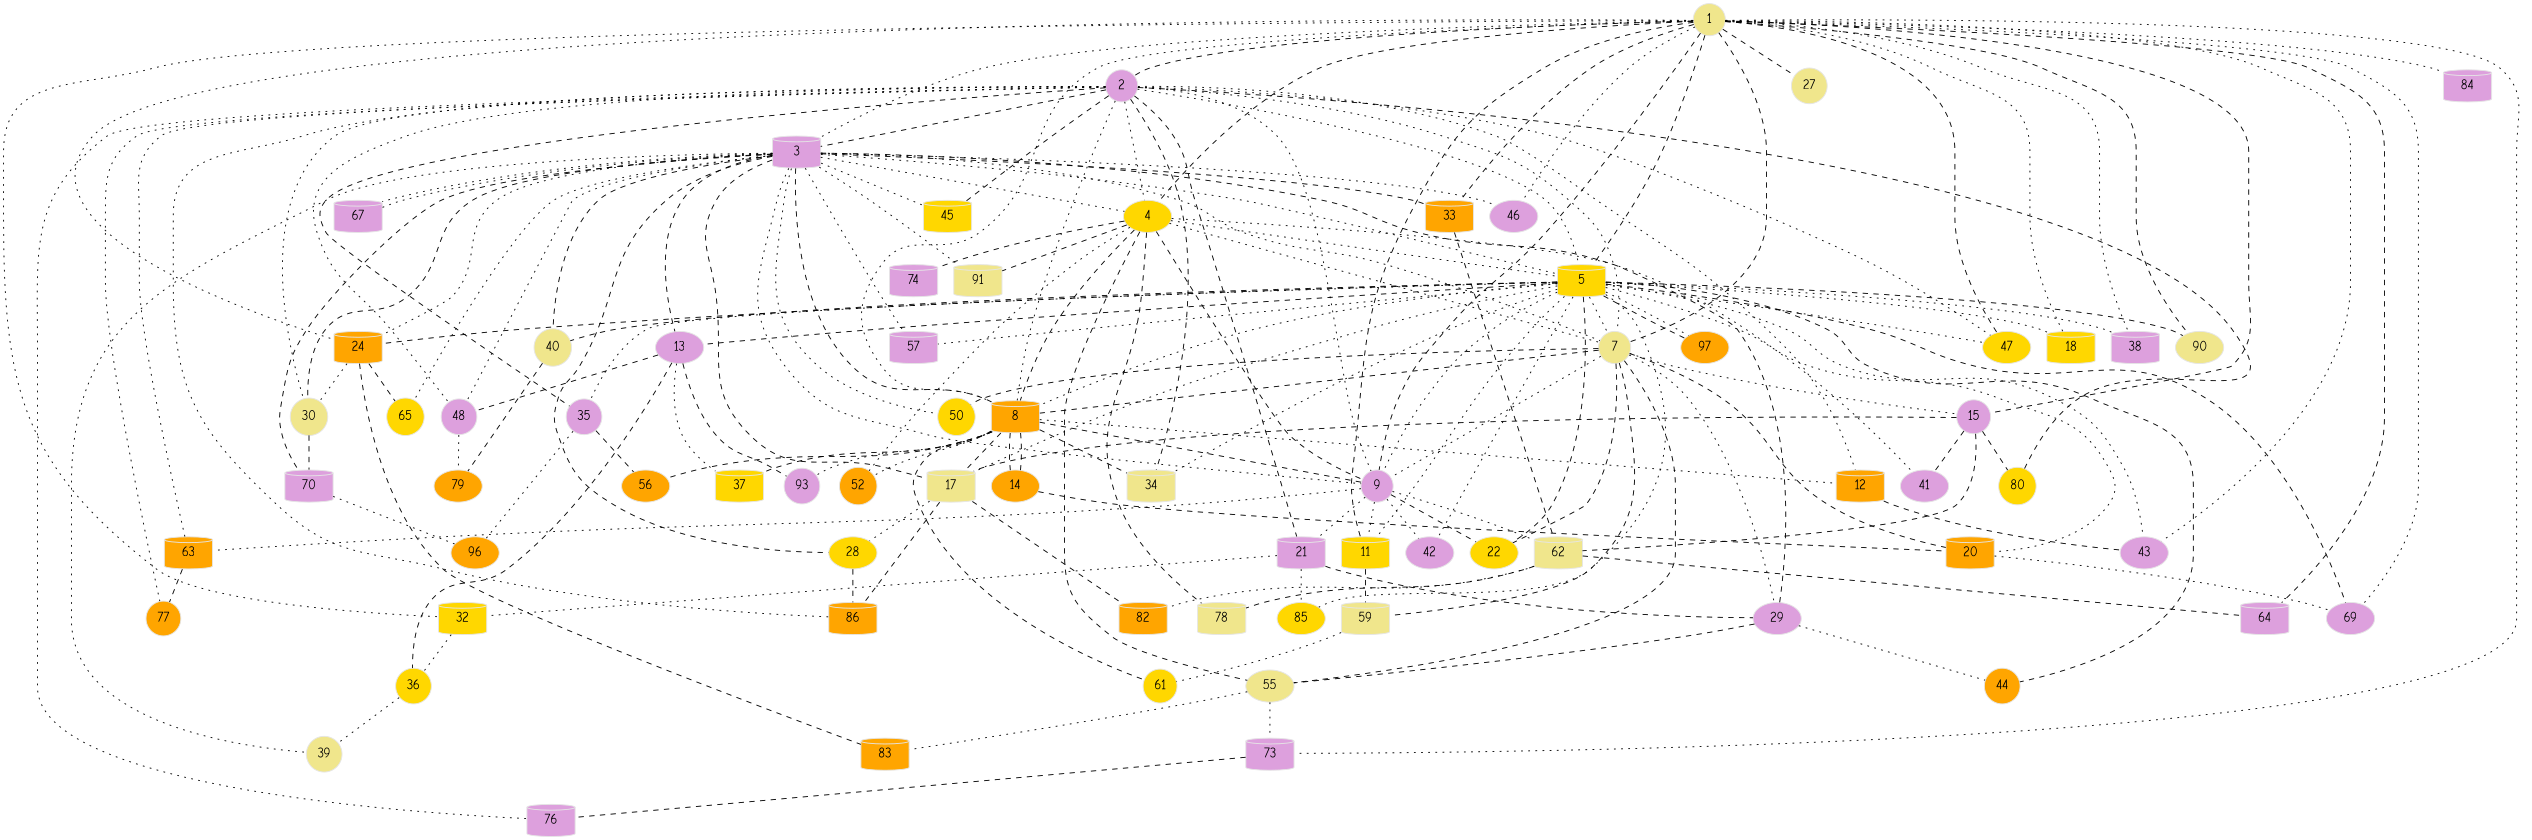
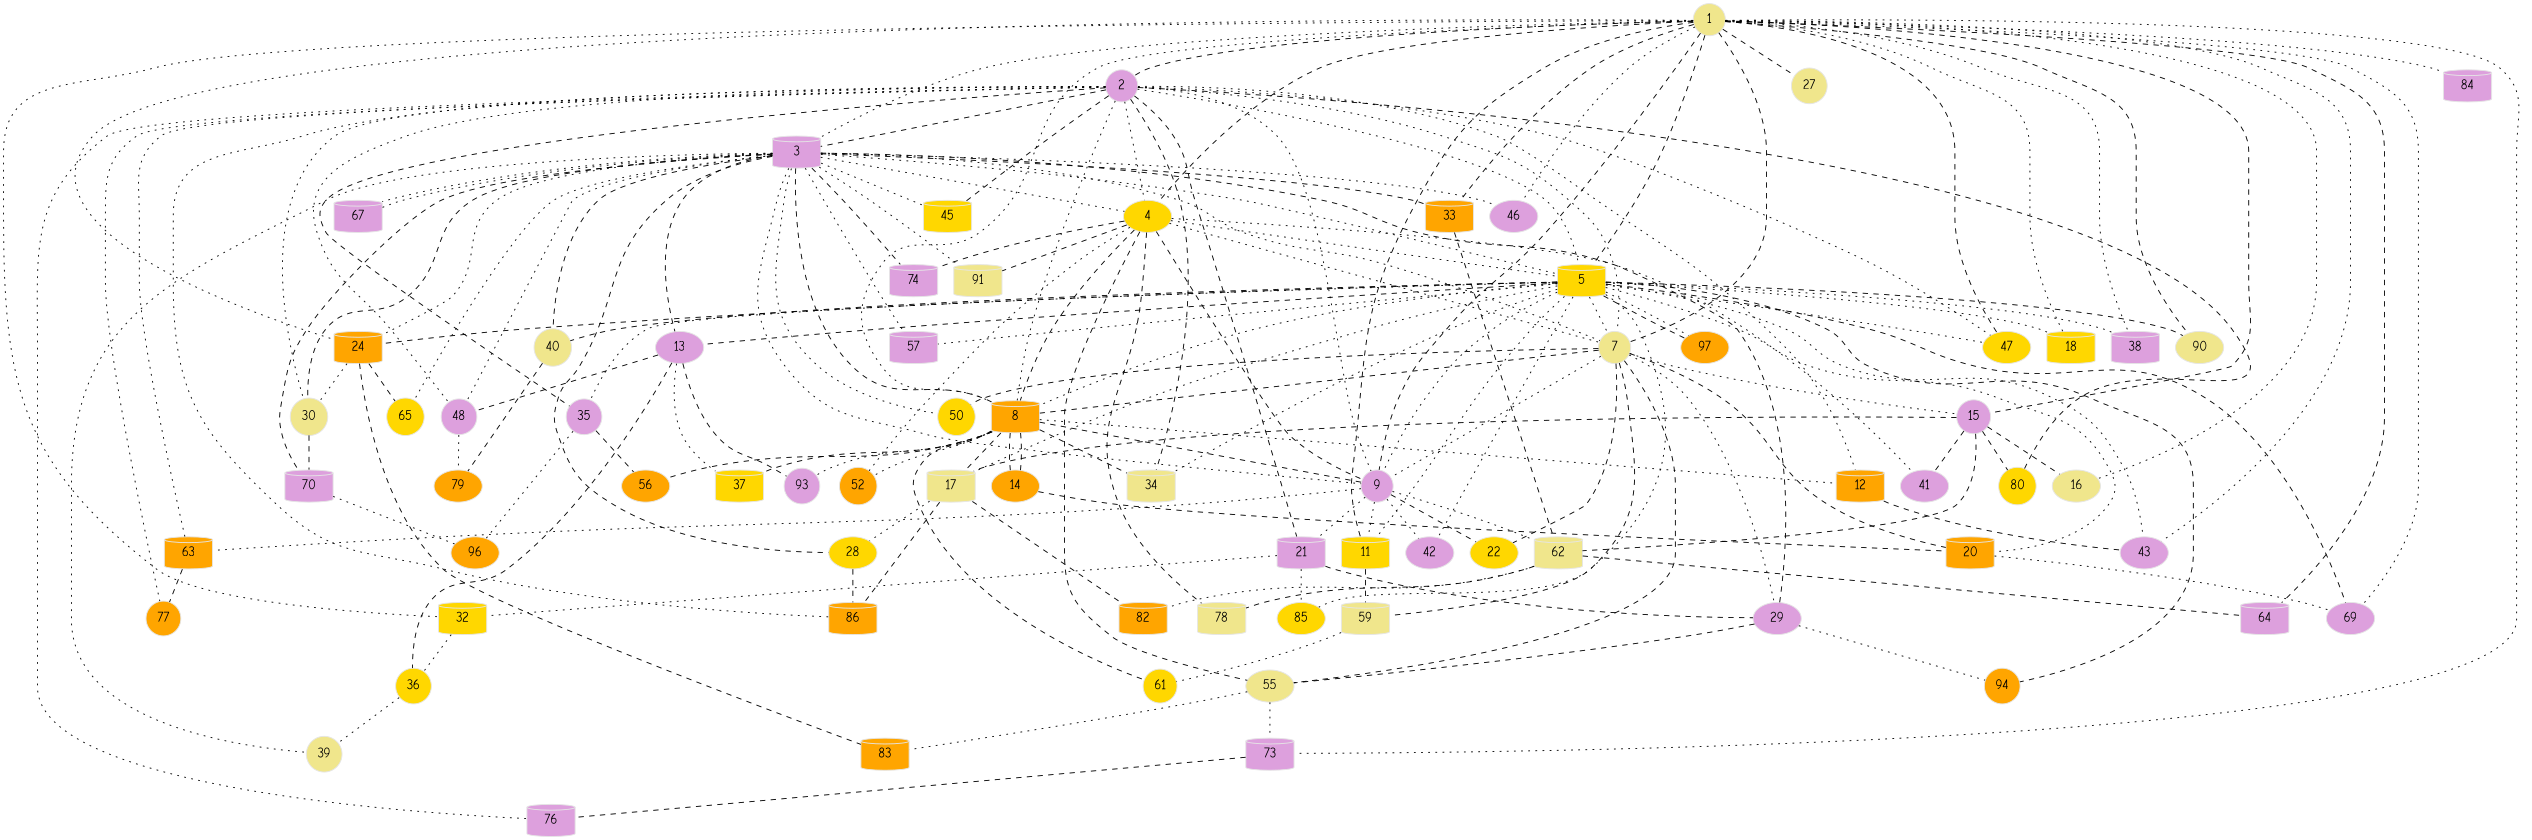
  graph {
    fontname="Comic Neue"
    node [color=gray90 fillcolor=plum fontname="Comic Neue" shape=cylinder style=filled]
    edge [fontname="Comic Neue" style=dotted]
    1 [fillcolor=khaki shape=circle super="+10"]
    2 [shape=circle super="+19"]
    3 [super="+31"]
    4 [fillcolor=gold shape=ellipse super="+68"]
    5 [fillcolor=gold super="+6"]
    7 [fillcolor=khaki shape=circle super="+54"]
    8 [fillcolor=orange super="+25"]
    9 [shape=circle super="+66"]
    11 [fillcolor=gold super="+58"]
    15 [shape=circle]
+   16 [fillcolor=khaki shape=ellipse]
    18 [fillcolor=gold]
    24 [fillcolor=orange super="+26"]
    27 [fillcolor=khaki shape=circle super="+53"]
    32 [fillcolor=gold]
    33 [fillcolor=orange]
    38
    43 [shape=ellipse]
    46 [shape=ellipse]
    47 [fillcolor=gold shape=ellipse super="+49"]
    64
    69 [shape=ellipse super="+75"]
    73
    84
    90 [fillcolor=khaki shape=ellipse]
    12 [fillcolor=orange super="+89"]
    21 [super="+60"]
    30 [fillcolor=khaki shape=circle super="+51"]
    34 [fillcolor=khaki super="+95"]
    35 [shape=circle]
    45 [fillcolor=gold]
    48 [shape=circle]
    63 [fillcolor=orange]
    76
    77 [fillcolor=orange shape=circle]
    80 [fillcolor=gold shape=circle]
    86 [fillcolor=orange super="+92"]
    13 [shape=ellipse super="+88"]
    28 [fillcolor=gold shape=ellipse super="+81"]
    29 [shape=ellipse super="+87"]
    39 [fillcolor=khaki shape=circle]
    40 [fillcolor=khaki shape=circle]
    50 [fillcolor=gold shape=circle]
    57
    65 [fillcolor=gold shape=circle]
    67
    70
    74
    91 [fillcolor=khaki]
    41 [shape=ellipse]
    52 [fillcolor=orange shape=circle]
    55 [fillcolor=khaki shape=ellipse]
    78 [fillcolor=khaki]
    17 [fillcolor=khaki super="+23"]
    20 [fillcolor=orange]
    22 [fillcolor=gold shape=ellipse super="+44"]
    42 [shape=ellipse]
    85 [fillcolor=gold shape=ellipse]
-   94 [fillcolor=orange shape=circle label=44]
+   94 [fillcolor=orange shape=circle]
    97 [fillcolor=orange shape=ellipse]
    59 [fillcolor=khaki]
    14 [fillcolor=orange shape=ellipse super="+71"]
    37 [fillcolor=gold]
    56 [fillcolor=orange shape=ellipse]
    61 [fillcolor=gold shape=circle]
    93 [shape=circle]
    62 [fillcolor=khaki super="+72"]
    83 [fillcolor=orange]
    36 [fillcolor=gold shape=circle]
    96 [fillcolor=orange shape=ellipse]
    79 [fillcolor=orange shape=ellipse]
    82 [fillcolor=orange]
    1 -- 2 [style=dashed weight=2]
    1 -- 3 [weight=2]
    1 -- 4 [style=dashed weight=2]
    1 -- 5 [style=dashed weight=4]
    1 -- 7 [style=dashed weight=2]
    1 -- 8 [weight=2]
    1 -- 9 [style=dashed weight=2]
    1 -- 11 [style=dashed]
    1 -- 15 [style=dashed]
+   1 -- 16
    1 -- 18
    1 -- 24
    1 -- 27 [style=dashed weight=3]
    1 -- 32
    1 -- 33 [style=dashed]
    1 -- 38
    1 -- 43
    1 -- 46
    1 -- 47 [style=dashed]
    1 -- 64 [style=dashed]
    1 -- 69
    1 -- 73
    1 -- 84
    1 -- 90 [style=dashed]
    2 -- 3 [style=dashed]
    2 -- 4
    2 -- 5 [weight=2]
    2 -- 7 [weight=2]
    2 -- 8
    2 -- 9
    2 -- 47
    2 -- 12
    2 -- 21 [style=dashed]
    2 -- 30
    2 -- 34 [style=dashed]
    2 -- 35 [style=dashed]
    2 -- 45 [style=dashed]
    2 -- 48
    2 -- 63
    2 -- 76
    2 -- 77
    2 -- 80 [style=dashed]
    2 -- 86
    3 -- 4
    3 -- 5 [weight=2]
    3 -- 7
    3 -- 8 [style=dashed]
    3 -- 9 [weight=2]
    3 -- 24
    3 -- 33 [style=dashed]
    3 -- 46
    3 -- 30 [style=dashed]
    3 -- 45
    3 -- 48
    3 -- 13 [style=dashed]
    3 -- 28 [style=dashed]
    3 -- 29 [style=dashed weight=2]
    3 -- 39
    3 -- 40 [style=dashed]
    3 -- 50
    3 -- 57
    3 -- 65
    3 -- 67
    3 -- 67
    3 -- 70 [style=dashed]
-   3 -- 17 [style=dashed]
+   3 -- 74 [style=dashed]
    3 -- 91
    4 -- 5 [weight=2]
    4 -- 7
    4 -- 8 [style=dashed]
    4 -- 9 [style=dashed]
    4 -- 74 [style=dashed]
    4 -- 91 [style=dashed]
    4 -- 41
    4 -- 52
    4 -- 55 [style=dashed]
    4 -- 78 [style=dashed]
    5 -- 7 [weight=2]
    5 -- 8 [weight=2]
    5 -- 9 [weight=2]
    5 -- 11
    5 -- 18
    5 -- 24 [style=dashed]
    5 -- 38
    5 -- 43
    5 -- 47
    5 -- 69 [style=dashed]
    5 -- 90 [style=dashed]
    5 -- 34
    5 -- 35
    5 -- 13 [style=dashed]
    5 -- 40 [style=dashed]
    5 -- 57
    5 -- 17
    5 -- 20
-   5 -- 22 [style=dashed]
    5 -- 42
    5 -- 85
    5 -- 94 [style=dashed]
    5 -- 97 [style=dashed]
    5 -- 97
    7 -- 8 [style=dashed]
    7 -- 9 [weight=2]
    7 -- 15
    7 -- 29
    7 -- 50 [style=dashed]
    7 -- 55 [style=dashed]
    7 -- 20 [style=dashed]
    7 -- 22 [style=dashed]
    7 -- 59 [style=dashed]
    8 -- 9 [style=dashed weight=2]
    8 -- 12
    8 -- 34 [style=dashed]
    8 -- 52
    8 -- 17 [style=dashed]
    8 -- 14 [style=dashed]
    8 -- 14 [style=dashed]
    8 -- 37 [style=dashed]
    8 -- 56 [style=dashed]
    8 -- 61 [style=dashed]
    8 -- 93
    9 -- 11
    9 -- 21
    9 -- 63
    9 -- 22 [style=dashed]
    9 -- 42
    9 -- 62
    11 -- 59 [style=dashed]
+   15 -- 16 [style=dashed]
    15 -- 80 [style=dashed]
    15 -- 41 [style=dashed]
    15 -- 17 [style=dashed]
    15 -- 62 [style=dashed]
    24 -- 30
    24 -- 65 [style=dashed]
    24 -- 83 [style=dashed]
    32 -- 36
    33 -- 62 [style=dashed]
    73 -- 76 [style=dashed]
    12 -- 43 [style=dashed]
    21 -- 32
    21 -- 29 [style=dashed]
    21 -- 85
    30 -- 70 [style=dashed]
    35 -- 56 [style=dashed]
    35 -- 96
    48 -- 79
    63 -- 77 [style=dashed]
    13 -- 48 [style=dashed]
    13 -- 37
    13 -- 93 [style=dashed]
    13 -- 36 [style=dashed]
    28 -- 86 [style=dashed]
    29 -- 55 [style=dashed]
    29 -- 94
    40 -- 79 [style=dashed]
    70 -- 96
    55 -- 73
    55 -- 83
    17 -- 86 [style=dashed]
    17 -- 28 [weight=2]
    17 -- 82 [style=dashed]
    20 -- 69
    59 -- 61
    14 -- 20 [style=dashed]
    62 -- 64 [style=dashed]
    62 -- 78 [style=dashed]
    62 -- 82
    36 -- 39
  }
